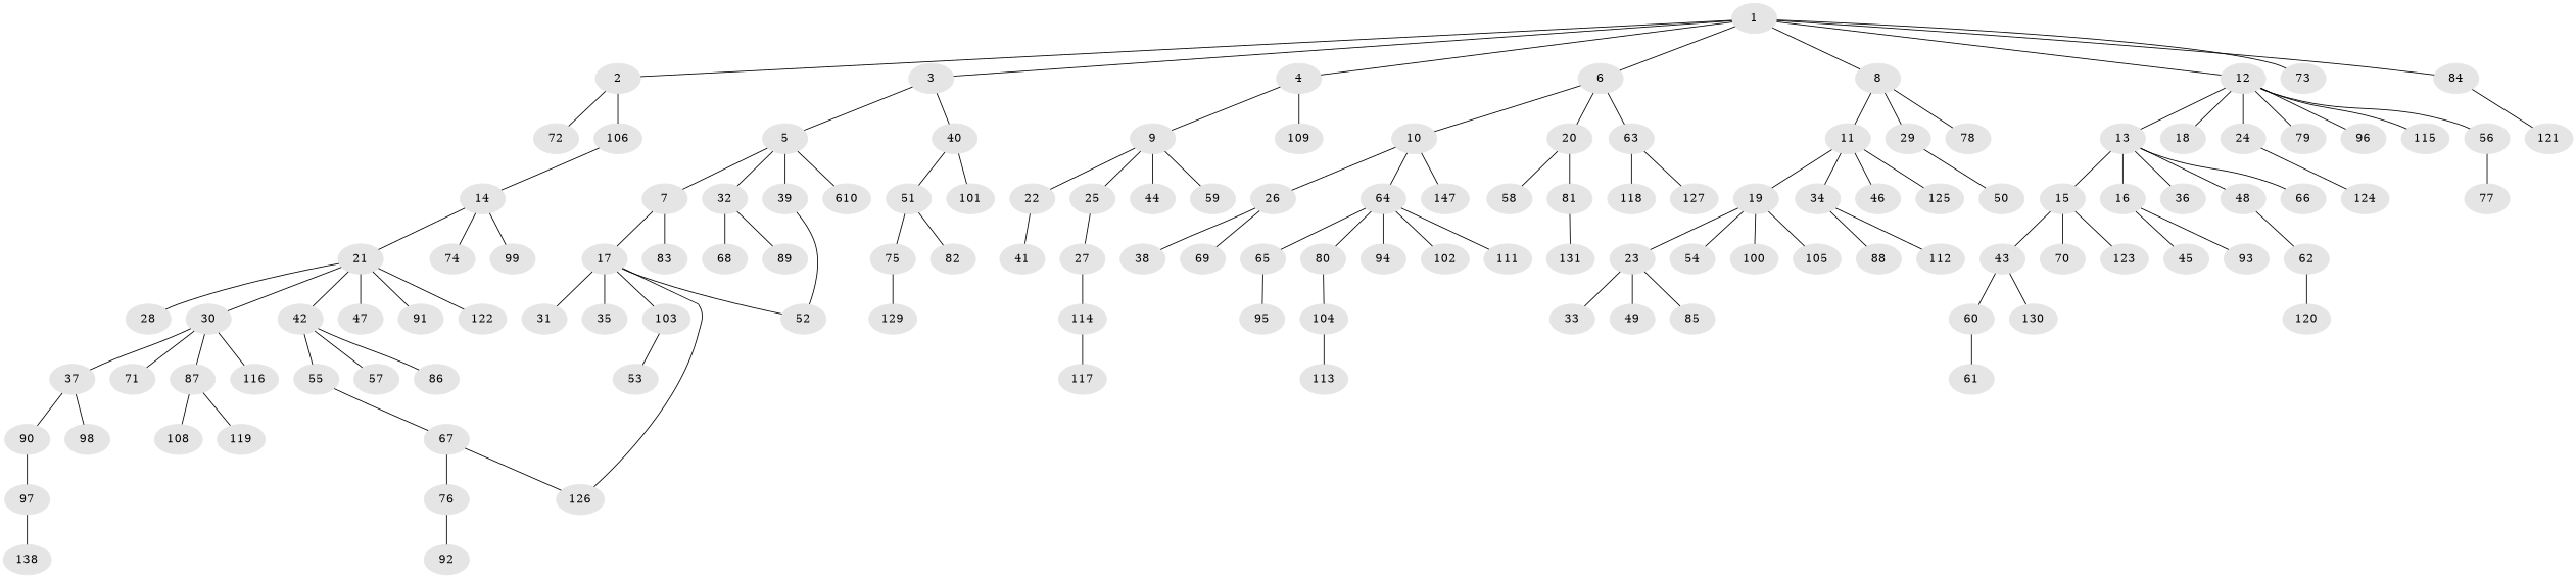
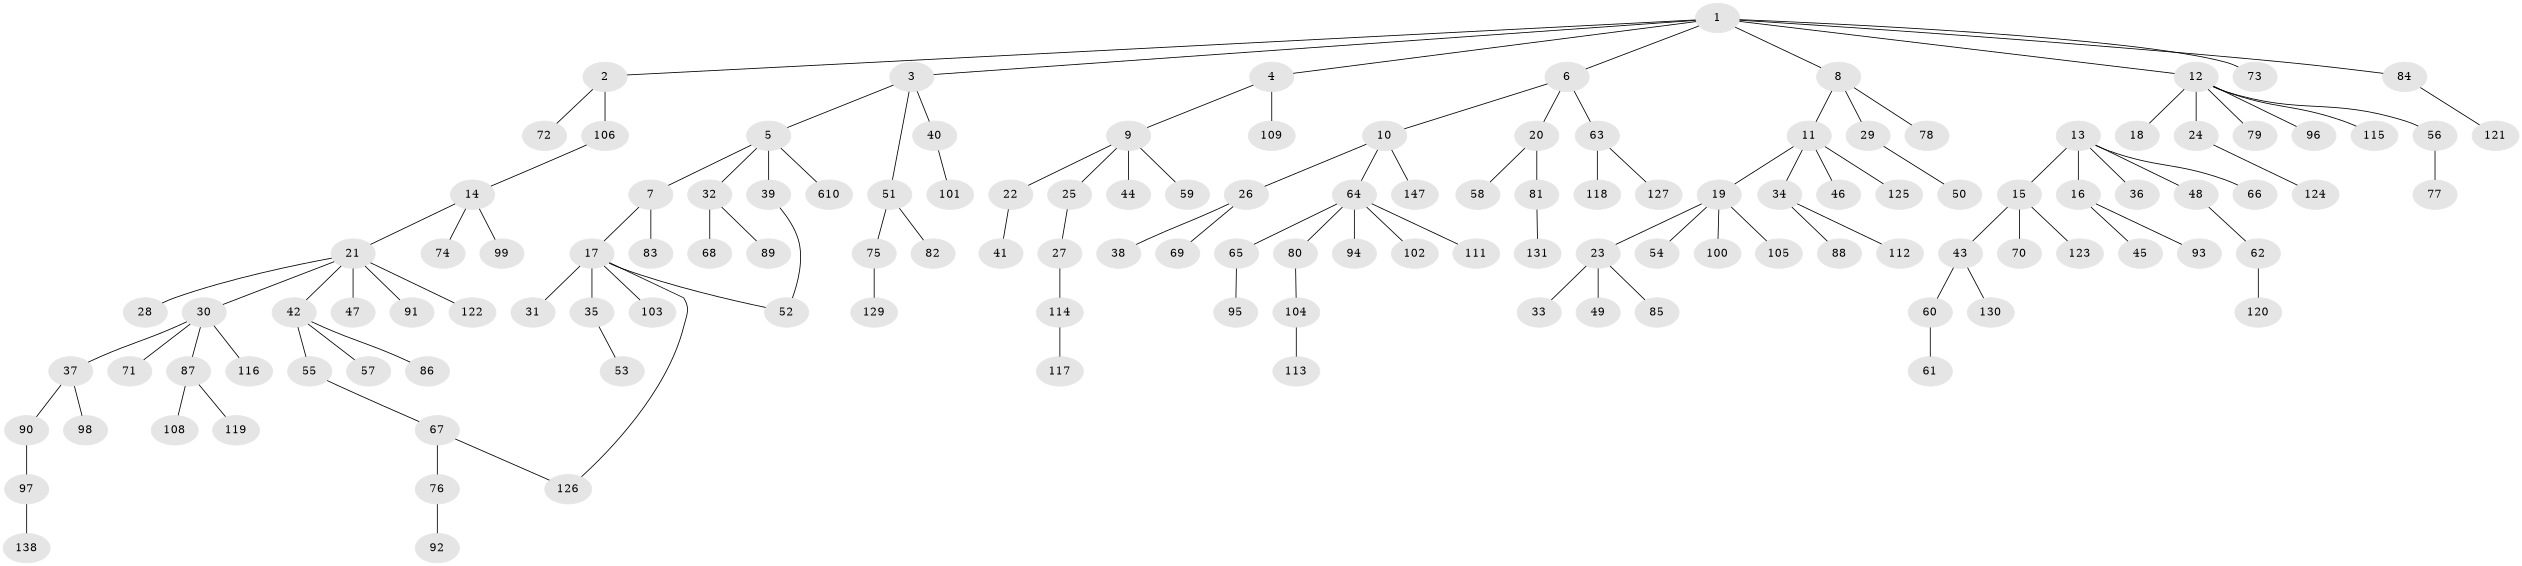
  graph {
    node [color=gray90 style=filled]
    1
    2
    3
    4
    6
    8
    12
    73
    84
    72
    106
    5
    40
    9
    109
    10
    20
    63
    11
    29
    78
    13
    18
    24
    79
    96
    115
    56
    121
    14
    21
    74
    99
    7
    32
    39
    n37 [label=610]
    51
    101
    22
    25
    44
    59
    17
    83
    68
    89
    52
    26
    64
    n51 [label=147]
    58
    81
    118
    127
    31
    35
    103
    126
    19
    34
    46
    125
    50
    41
    27
    38
    69
    65
    80
    94
    102
    111
    23
    54
    100
    105
    88
    112
    15
    16
    36
    48
    66
    124
    43
    70
    123
    45
    93
    62
    28
    30
    42
    47
    91
    122
    60
    130
    53
    77
    33
    49
    85
    131
    37
    71
    87
    116
    55
    57
    86
    114
    117
    90
    98
    108
    119
    97
    75
    82
    67
    61
    120
    129
    76
    95
    104
    92
    113
    n131 [label=138]
    1 -- 2
    1 -- 3
    1 -- 4
    1 -- 6
    1 -- 8
    1 -- 12
    1 -- 73
    1 -- 84
    2 -- 72
    2 -- 106
    3 -- 5
    3 -- 40
    4 -- 9
    4 -- 109
    6 -- 10
    6 -- 20
    6 -- 63
    8 -- 11
    8 -- 29
    8 -- 78
-   12 -- 13
    12 -- 18
    12 -- 24
    12 -- 79
    12 -- 96
    12 -- 115
    12 -- 56
    84 -- 121
    106 -- 14
    5 -- 7
    5 -- 32
    5 -- 39
    5 -- n37
-   40 -- 51
+   3 -- 51
    40 -- 101
    9 -- 22
    9 -- 25
    9 -- 44
    9 -- 59
    10 -- 26
    10 -- 64
    10 -- n51
    20 -- 58
    20 -- 81
    63 -- 118
    63 -- 127
    11 -- 19
    11 -- 34
    11 -- 46
    11 -- 125
    29 -- 50
    13 -- 15
    13 -- 16
    13 -- 36
    13 -- 48
    13 -- 66
    24 -- 124
    56 -- 77
    14 -- 21
    14 -- 74
    14 -- 99
    21 -- 28
    21 -- 30
    21 -- 42
    21 -- 47
    21 -- 91
    21 -- 122
    7 -- 17
    7 -- 83
    32 -- 68
    32 -- 89
    39 -- 52
    51 -- 75
    51 -- 82
    22 -- 41
    25 -- 27
    17 -- 52
    17 -- 31
    17 -- 35
    17 -- 103
    17 -- 126
    26 -- 38
    26 -- 69
    64 -- 65
    64 -- 80
    64 -- 94
    64 -- 102
    64 -- 111
    81 -- 131
-   103 -- 53
+   35 -- 53
    19 -- 23
    19 -- 54
    19 -- 100
    19 -- 105
    34 -- 88
    34 -- 112
    27 -- 114
    65 -- 95
    80 -- 104
    23 -- 33
    23 -- 49
    23 -- 85
    15 -- 43
    15 -- 70
    15 -- 123
    16 -- 45
    16 -- 93
    48 -- 62
    43 -- 60
    43 -- 130
    62 -- 120
    30 -- 37
    30 -- 71
    30 -- 87
    30 -- 116
    42 -- 55
    42 -- 57
    42 -- 86
    60 -- 61
    37 -- 90
    37 -- 98
    87 -- 108
    87 -- 119
    55 -- 67
    114 -- 117
    90 -- 97
    97 -- n131
    75 -- 129
    67 -- 126
    67 -- 76
    76 -- 92
    104 -- 113
  }
